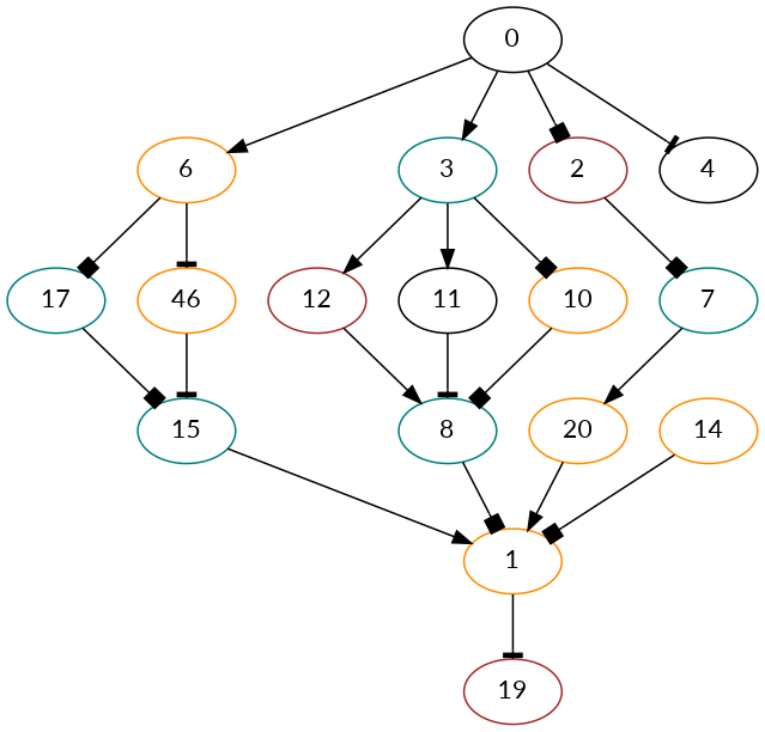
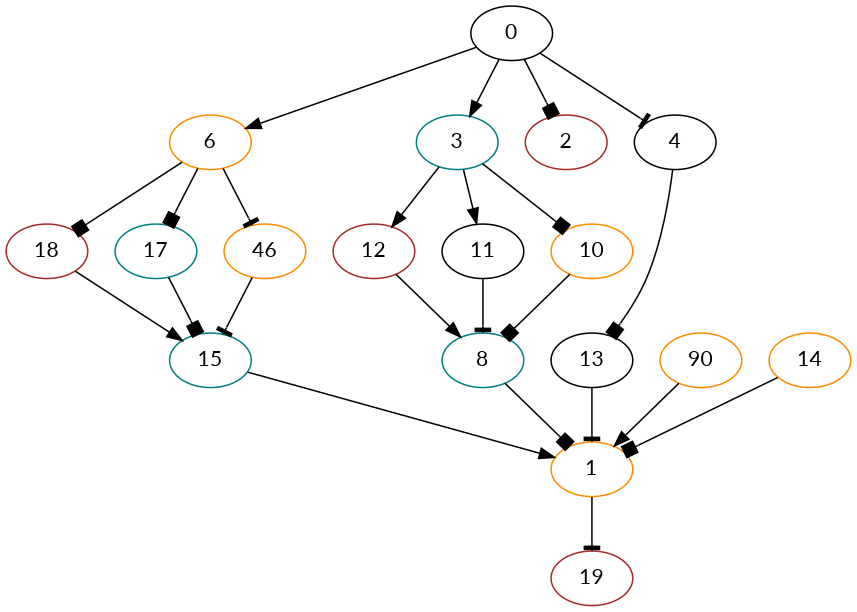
  digraph {
    "Duplicate states"=0
    GraphType=S_P
    "Max states in OPEN"=0
    Modes="120000ms; topo-ordered tasks, ; Pruning: task equivalence, fixed order ready list, ; F-value: ; Optimisation: best schedule length (SL) optimisation on equal, "
    NumberOfTasks=21
    "Pruned using list schedule length"=5348460
    "States removed from OPEN"=0
    TargetSystem="Homogeneous-2"
    "Time to schedule (ms)"=4081
    "Total idle time"=20
    "Total schedule length"=100
    "Total sequential time"=130
    "Total states created"=9962983
    fontname=Lato
    node [Processor=1 Weight=7 color=darkorange fontname=Lato]
    edge [Weight=16 arrowhead=box fontname=Lato]
    0 ["Finish time"=4 Processor=0 "Start time"=0 Weight=4 color=black]
    6 ["Finish time"=25 "Start time"=20 Weight=5]
    3 ["Finish time"=21 Processor=0 "Start time"=16 Weight=5 color=teal]
    2 ["Finish time"=71 "Start time"=68 Weight=3 color=brown]
    4 ["Finish time"=61 "Start time"=54 color=black]
+   18 ["Finish time"=48 "Start time"=38 Weight=10 color=brown]
    17 ["Finish time"=38 "Start time"=32 Weight=6 color=teal]
    n8 ["Finish time"=32 "Start time"=25 label=46]
    12 ["Finish time"=43 Processor=0 "Start time"=33 Weight=10 color=brown]
    11 ["Finish time"=33 Processor=0 "Start time"=28 Weight=5 color=black]
    10 ["Finish time"=28 Processor=0 "Start time"=24 Weight=4]
-   7 ["Finish time"=77 "Start time"=71 Weight=6 color=teal]
+   13 ["Finish time"=68 "Start time"=61 color=black]
    15 ["Finish time"=54 "Start time"=48 Weight=6 color=teal]
    8 ["Finish time"=50 Processor=0 "Start time"=43 color=teal]
-   20 ["Finish time"=84 "Start time"=77]
+   20 ["Finish time"=84 "Start time"=77 label=90]
    14 ["Finish time"=16 Processor=0 "Start time"=13 Weight=3]
    1 ["Finish time"=94 "Start time"=84 Weight=10]
    19 ["Finish time"=100 "Start time"=94 Weight=6 color=brown]
    0 -> 6 [arrowhead=normal]
    0 -> 3 [Weight=78 arrowhead=normal]
    0 -> 2 [Weight=54]
    0 -> 4 [Weight=47 arrowhead=tee]
+   6 -> 18 [Weight=78]
    6 -> 17 [Weight=23]
    6 -> n8 [Weight=31 arrowhead=tee]
    3 -> 12 [Weight=23 arrowhead=normal]
    3 -> 11 [Weight=31 arrowhead=normal]
    3 -> 10 [Weight=54]
-   2 -> 7 [Weight=39]
+   4 -> 13 [Weight=62]
+   18 -> 15 [Weight=78 arrowhead=normal]
    17 -> 15 [Weight=23]
    n8 -> 15 [arrowhead=tee]
    12 -> 8 [Weight=23 arrowhead=normal]
    11 -> 8 [arrowhead=tee]
    10 -> 8
-   7 -> 20 [Weight=54 arrowhead=normal]
+   13 -> 1 [Weight=62 arrowhead=tee]
    15 -> 1 [Weight=62 arrowhead=normal]
    8 -> 1 [Weight=31]
    20 -> 1 [Weight=54 arrowhead=normal]
    14 -> 1 [Weight=62]
    1 -> 19 [arrowhead=tee]
  }
